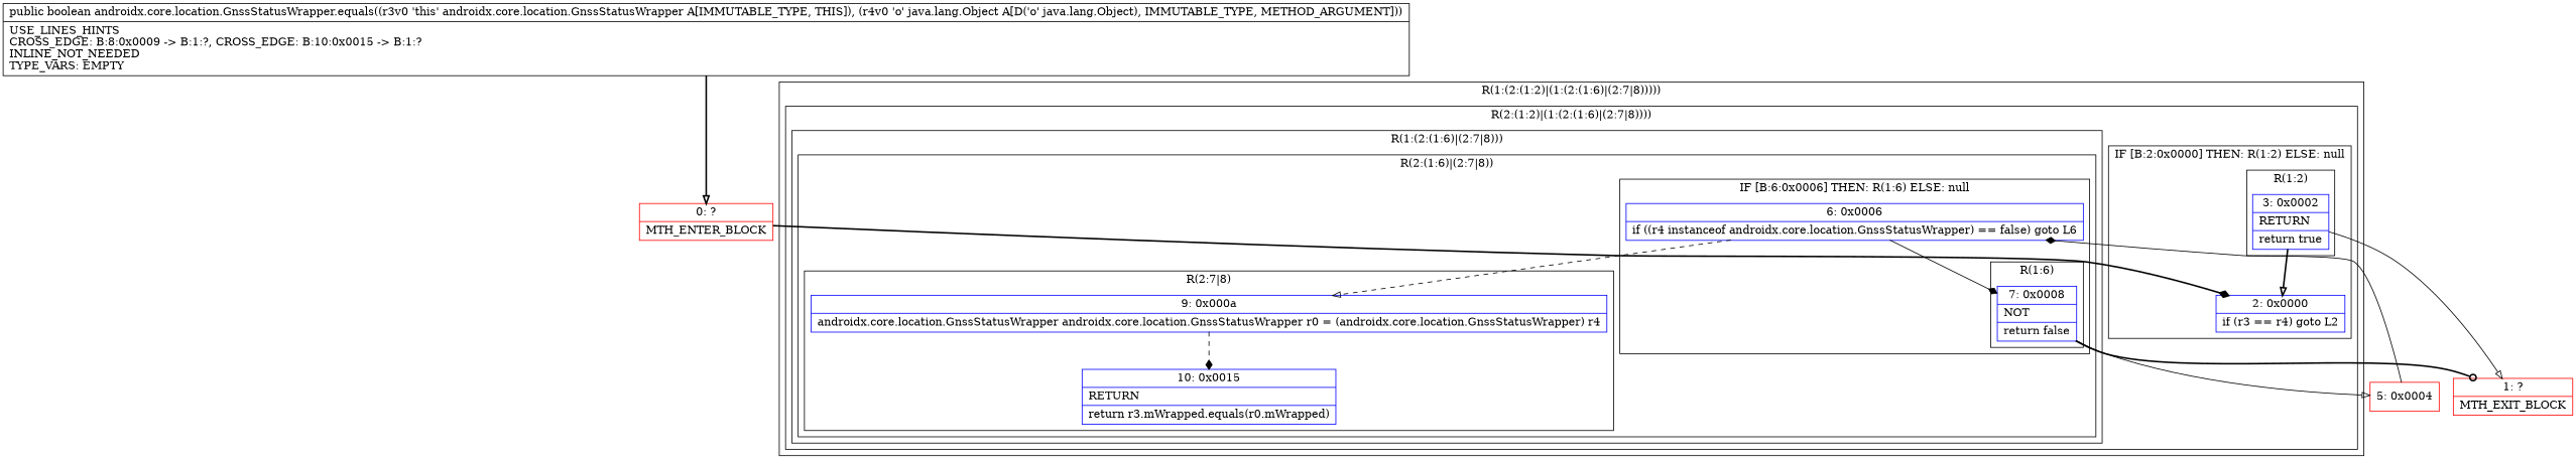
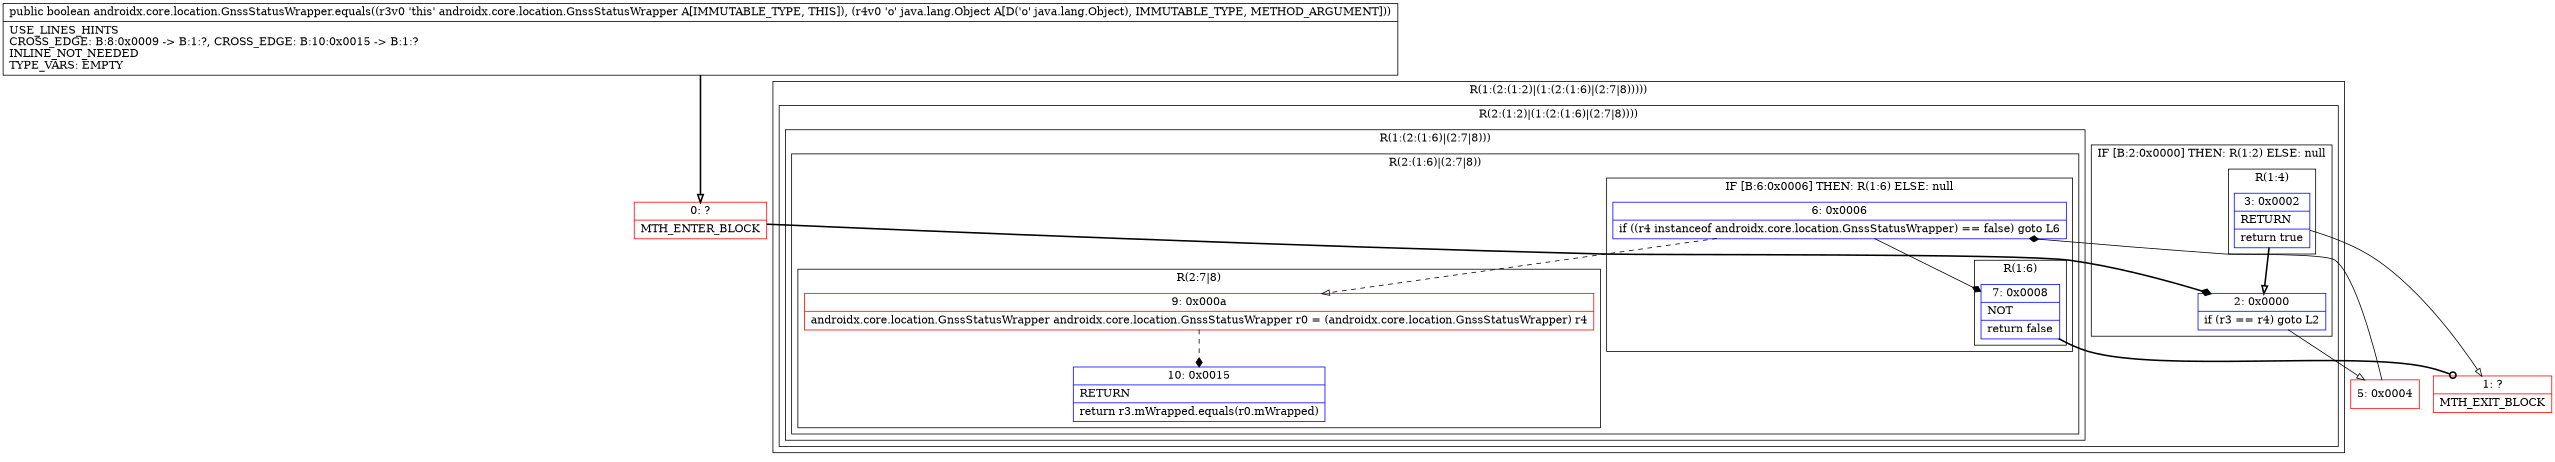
  digraph {
    node [color=blue shape=record]
    edge [arrowhead=onormal style=bold]
    n1 [label="{3\:\ 0x0002|RETURN\l|return true\l}"]
    n2 [label="{2\:\ 0x0000|if (r3 == r4) goto L2\l}"]
    n3 [label="{7\:\ 0x0008|NOT\l|return false\l}"]
    n4 [label="{6\:\ 0x0006|if ((r4 instanceof androidx.core.location.GnssStatusWrapper) == false) goto L6\l}"]
-   n5 [label="{9\:\ 0x000a|androidx.core.location.GnssStatusWrapper androidx.core.location.GnssStatusWrapper r0 = (androidx.core.location.GnssStatusWrapper) r4\l}"]
+   n5 [color=red label="{9\:\ 0x000a|androidx.core.location.GnssStatusWrapper androidx.core.location.GnssStatusWrapper r0 = (androidx.core.location.GnssStatusWrapper) r4\l}"]
    n6 [label="{10\:\ 0x0015|RETURN\l|return r3.mWrapped.equals(r0.mWrapped)\l}"]
    n7 [color=red label="{1\:\ ?|MTH_EXIT_BLOCK\l}"]
    n8 [color=red label="{5\:\ 0x0004}"]
    n9 [color=red label="{0\:\ ?|MTH_ENTER_BLOCK\l}"]
    n10 [label="{public boolean androidx.core.location.GnssStatusWrapper.equals((r3v0 'this' androidx.core.location.GnssStatusWrapper A[IMMUTABLE_TYPE, THIS]), (r4v0 'o' java.lang.Object A[D('o' java.lang.Object), IMMUTABLE_TYPE, METHOD_ARGUMENT]))  | USE_LINES_HINTS\lCROSS_EDGE: B:8:0x0009 \-\> B:1:?, CROSS_EDGE: B:10:0x0015 \-\> B:1:?\lINLINE_NOT_NEEDED\lTYPE_VARS: EMPTY\l}" color=""]
    subgraph cluster_1 {
      label="R(1:(2:(1:2)|(1:(2:(1:6)|(2:7|8)))))"
      subgraph cluster_2 {
        label="R(2:(1:2)|(1:(2:(1:6)|(2:7|8))))"
        subgraph cluster_3 {
          label="IF [B:2:0x0000] THEN: R(1:2) ELSE: null"
          n2
          subgraph cluster_4 {
-           label="R(1:2)"
+           label="R(1:4)"
            n1
          }
        }
        subgraph cluster_5 {
          label="R(1:(2:(1:6)|(2:7|8)))"
          subgraph cluster_6 {
            label="R(2:(1:6)|(2:7|8))"
            subgraph cluster_7 {
              label="IF [B:6:0x0006] THEN: R(1:6) ELSE: null"
              n4
              subgraph cluster_8 {
                label="R(1:6)"
                n3
              }
            }
            subgraph cluster_9 {
              label="R(2:7|8)"
              n5
              n6
            }
          }
        }
      }
    }
    n1 -> n2
    n1 -> n7 [style=solid]
-   n3 -> n8 [style=solid]
+   n2 -> n8 [style=solid]
    n3 -> n7 [arrowhead=odot]
    n4 -> n3 [arrowhead=diamond style=solid]
    n4 -> n5 [style=dashed]
    n5 -> n6 [arrowhead=diamond style=dashed]
    n8 -> n4 [arrowhead=diamond style=solid]
    n9 -> n2 [arrowhead=diamond]
    n10 -> n9
  }
